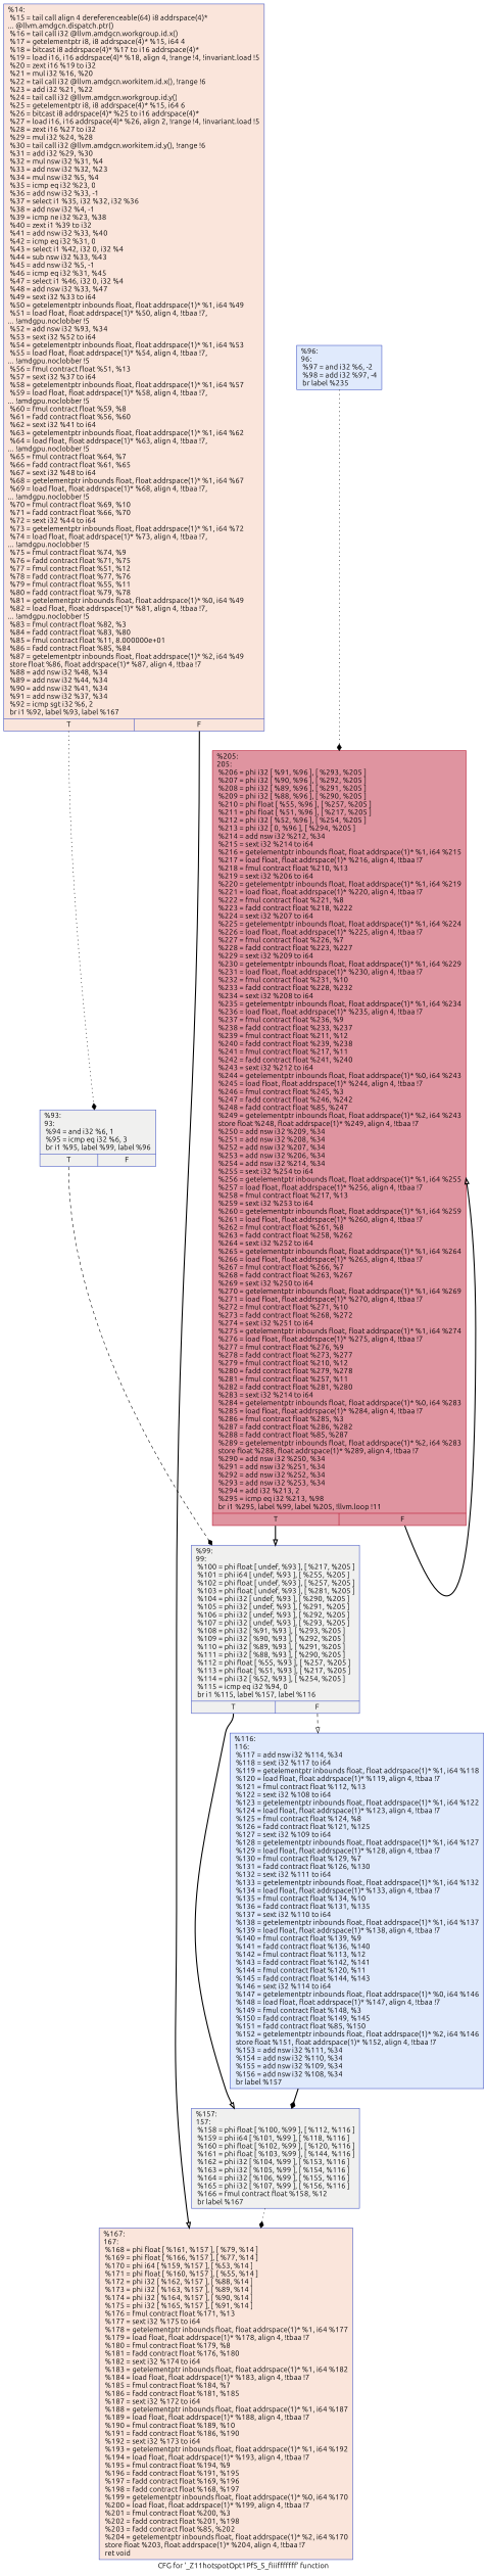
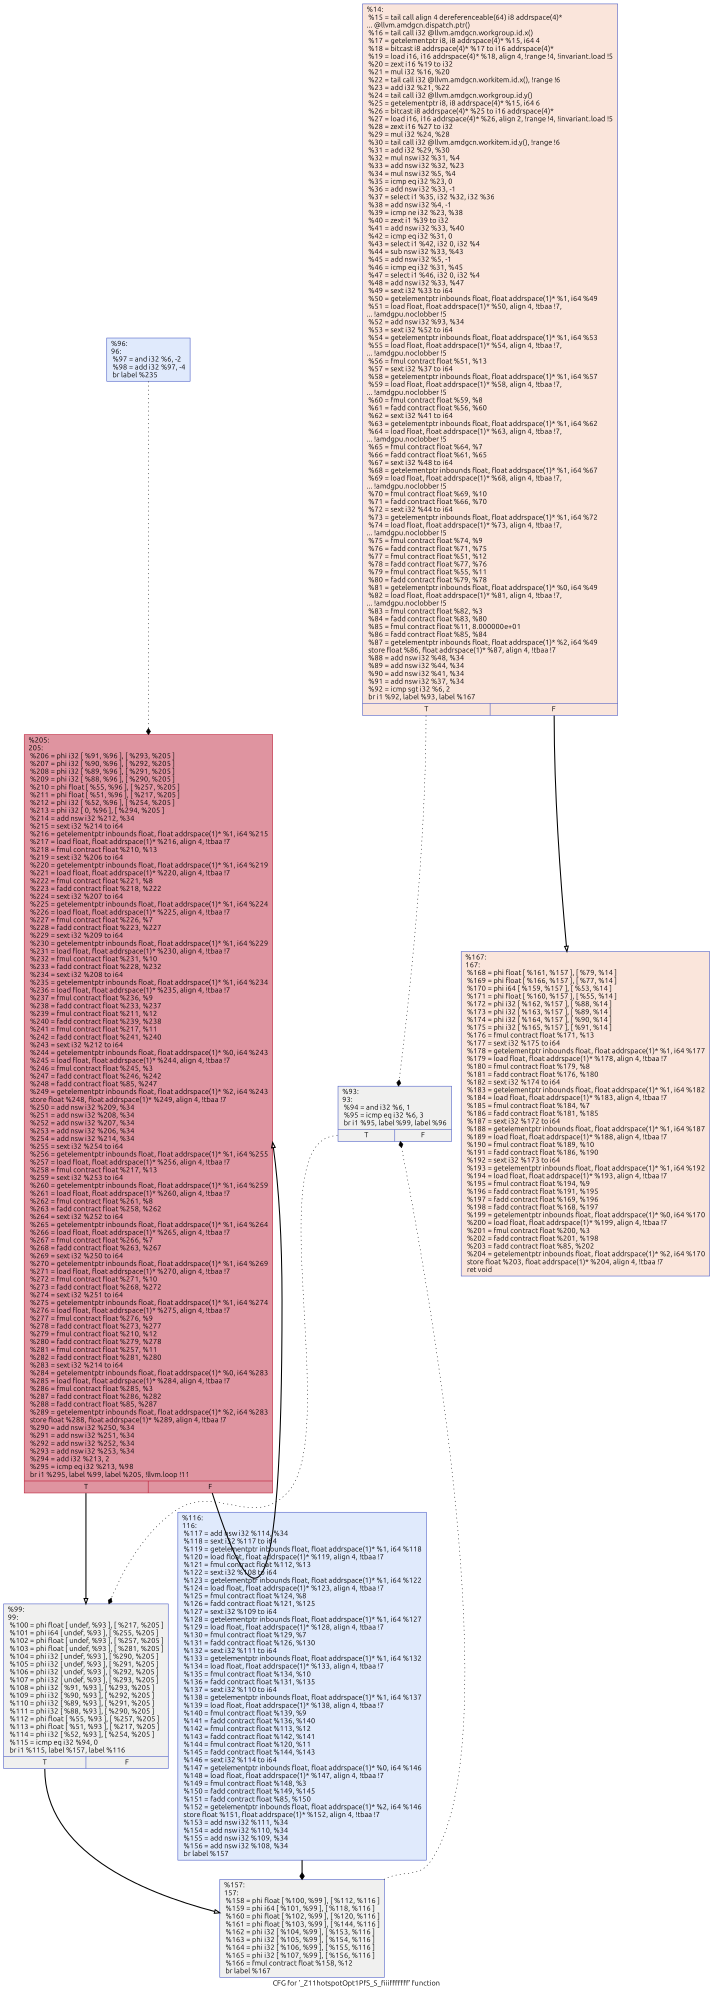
  digraph {
    fontname=Ubuntu
    label="CFG for '_Z11hotspotOpt1PfS_S_fiiifffffff' function"
    node [color="#3d50c3ff" fillcolor="#dedcdb70" fontname=Ubuntu shape=record style=filled]
    edge [arrowhead=diamond fontname=Ubuntu style=bold tailport=s0]
    n1 [fillcolor="#f4c5ad70" label="{%14:\l  %15 = tail call align 4 dereferenceable(64) i8 addrspace(4)*\l... @llvm.amdgcn.dispatch.ptr()\l  %16 = tail call i32 @llvm.amdgcn.workgroup.id.x()\l  %17 = getelementptr i8, i8 addrspace(4)* %15, i64 4\l  %18 = bitcast i8 addrspace(4)* %17 to i16 addrspace(4)*\l  %19 = load i16, i16 addrspace(4)* %18, align 4, !range !4, !invariant.load !5\l  %20 = zext i16 %19 to i32\l  %21 = mul i32 %16, %20\l  %22 = tail call i32 @llvm.amdgcn.workitem.id.x(), !range !6\l  %23 = add i32 %21, %22\l  %24 = tail call i32 @llvm.amdgcn.workgroup.id.y()\l  %25 = getelementptr i8, i8 addrspace(4)* %15, i64 6\l  %26 = bitcast i8 addrspace(4)* %25 to i16 addrspace(4)*\l  %27 = load i16, i16 addrspace(4)* %26, align 2, !range !4, !invariant.load !5\l  %28 = zext i16 %27 to i32\l  %29 = mul i32 %24, %28\l  %30 = tail call i32 @llvm.amdgcn.workitem.id.y(), !range !6\l  %31 = add i32 %29, %30\l  %32 = mul nsw i32 %31, %4\l  %33 = add nsw i32 %32, %23\l  %34 = mul nsw i32 %5, %4\l  %35 = icmp eq i32 %23, 0\l  %36 = add nsw i32 %33, -1\l  %37 = select i1 %35, i32 %32, i32 %36\l  %38 = add nsw i32 %4, -1\l  %39 = icmp ne i32 %23, %38\l  %40 = zext i1 %39 to i32\l  %41 = add nsw i32 %33, %40\l  %42 = icmp eq i32 %31, 0\l  %43 = select i1 %42, i32 0, i32 %4\l  %44 = sub nsw i32 %33, %43\l  %45 = add nsw i32 %5, -1\l  %46 = icmp eq i32 %31, %45\l  %47 = select i1 %46, i32 0, i32 %4\l  %48 = add nsw i32 %33, %47\l  %49 = sext i32 %33 to i64\l  %50 = getelementptr inbounds float, float addrspace(1)* %1, i64 %49\l  %51 = load float, float addrspace(1)* %50, align 4, !tbaa !7,\l... !amdgpu.noclobber !5\l  %52 = add nsw i32 %93, %34\l  %53 = sext i32 %52 to i64\l  %54 = getelementptr inbounds float, float addrspace(1)* %1, i64 %53\l  %55 = load float, float addrspace(1)* %54, align 4, !tbaa !7,\l... !amdgpu.noclobber !5\l  %56 = fmul contract float %51, %13\l  %57 = sext i32 %37 to i64\l  %58 = getelementptr inbounds float, float addrspace(1)* %1, i64 %57\l  %59 = load float, float addrspace(1)* %58, align 4, !tbaa !7,\l... !amdgpu.noclobber !5\l  %60 = fmul contract float %59, %8\l  %61 = fadd contract float %56, %60\l  %62 = sext i32 %41 to i64\l  %63 = getelementptr inbounds float, float addrspace(1)* %1, i64 %62\l  %64 = load float, float addrspace(1)* %63, align 4, !tbaa !7,\l... !amdgpu.noclobber !5\l  %65 = fmul contract float %64, %7\l  %66 = fadd contract float %61, %65\l  %67 = sext i32 %48 to i64\l  %68 = getelementptr inbounds float, float addrspace(1)* %1, i64 %67\l  %69 = load float, float addrspace(1)* %68, align 4, !tbaa !7,\l... !amdgpu.noclobber !5\l  %70 = fmul contract float %69, %10\l  %71 = fadd contract float %66, %70\l  %72 = sext i32 %44 to i64\l  %73 = getelementptr inbounds float, float addrspace(1)* %1, i64 %72\l  %74 = load float, float addrspace(1)* %73, align 4, !tbaa !7,\l... !amdgpu.noclobber !5\l  %75 = fmul contract float %74, %9\l  %76 = fadd contract float %71, %75\l  %77 = fmul contract float %51, %12\l  %78 = fadd contract float %77, %76\l  %79 = fmul contract float %55, %11\l  %80 = fadd contract float %79, %78\l  %81 = getelementptr inbounds float, float addrspace(1)* %0, i64 %49\l  %82 = load float, float addrspace(1)* %81, align 4, !tbaa !7,\l... !amdgpu.noclobber !5\l  %83 = fmul contract float %82, %3\l  %84 = fadd contract float %83, %80\l  %85 = fmul contract float %11, 8.000000e+01\l  %86 = fadd contract float %85, %84\l  %87 = getelementptr inbounds float, float addrspace(1)* %2, i64 %49\l  store float %86, float addrspace(1)* %87, align 4, !tbaa !7\l  %88 = add nsw i32 %48, %34\l  %89 = add nsw i32 %44, %34\l  %90 = add nsw i32 %41, %34\l  %91 = add nsw i32 %37, %34\l  %92 = icmp sgt i32 %6, 2\l  br i1 %92, label %93, label %167\l|{<s0>T|<s1>F}}"]
    n2 [label="{%93:\l93:                                               \l  %94 = and i32 %6, 1\l  %95 = icmp eq i32 %6, 3\l  br i1 %95, label %99, label %96\l|{<s0>T|<s1>F}}"]
    n3 [fillcolor="#f4c5ad70" label="{%167:\l167:                                              \l  %168 = phi float [ %161, %157 ], [ %79, %14 ]\l  %169 = phi float [ %166, %157 ], [ %77, %14 ]\l  %170 = phi i64 [ %159, %157 ], [ %53, %14 ]\l  %171 = phi float [ %160, %157 ], [ %55, %14 ]\l  %172 = phi i32 [ %162, %157 ], [ %88, %14 ]\l  %173 = phi i32 [ %163, %157 ], [ %89, %14 ]\l  %174 = phi i32 [ %164, %157 ], [ %90, %14 ]\l  %175 = phi i32 [ %165, %157 ], [ %91, %14 ]\l  %176 = fmul contract float %171, %13\l  %177 = sext i32 %175 to i64\l  %178 = getelementptr inbounds float, float addrspace(1)* %1, i64 %177\l  %179 = load float, float addrspace(1)* %178, align 4, !tbaa !7\l  %180 = fmul contract float %179, %8\l  %181 = fadd contract float %176, %180\l  %182 = sext i32 %174 to i64\l  %183 = getelementptr inbounds float, float addrspace(1)* %1, i64 %182\l  %184 = load float, float addrspace(1)* %183, align 4, !tbaa !7\l  %185 = fmul contract float %184, %7\l  %186 = fadd contract float %181, %185\l  %187 = sext i32 %172 to i64\l  %188 = getelementptr inbounds float, float addrspace(1)* %1, i64 %187\l  %189 = load float, float addrspace(1)* %188, align 4, !tbaa !7\l  %190 = fmul contract float %189, %10\l  %191 = fadd contract float %186, %190\l  %192 = sext i32 %173 to i64\l  %193 = getelementptr inbounds float, float addrspace(1)* %1, i64 %192\l  %194 = load float, float addrspace(1)* %193, align 4, !tbaa !7\l  %195 = fmul contract float %194, %9\l  %196 = fadd contract float %191, %195\l  %197 = fadd contract float %169, %196\l  %198 = fadd contract float %168, %197\l  %199 = getelementptr inbounds float, float addrspace(1)* %0, i64 %170\l  %200 = load float, float addrspace(1)* %199, align 4, !tbaa !7\l  %201 = fmul contract float %200, %3\l  %202 = fadd contract float %201, %198\l  %203 = fadd contract float %85, %202\l  %204 = getelementptr inbounds float, float addrspace(1)* %2, i64 %170\l  store float %203, float addrspace(1)* %204, align 4, !tbaa !7\l  ret void\l}"]
    n4 [label="{%99:\l99:                                               \l  %100 = phi float [ undef, %93 ], [ %217, %205 ]\l  %101 = phi i64 [ undef, %93 ], [ %255, %205 ]\l  %102 = phi float [ undef, %93 ], [ %257, %205 ]\l  %103 = phi float [ undef, %93 ], [ %281, %205 ]\l  %104 = phi i32 [ undef, %93 ], [ %290, %205 ]\l  %105 = phi i32 [ undef, %93 ], [ %291, %205 ]\l  %106 = phi i32 [ undef, %93 ], [ %292, %205 ]\l  %107 = phi i32 [ undef, %93 ], [ %293, %205 ]\l  %108 = phi i32 [ %91, %93 ], [ %293, %205 ]\l  %109 = phi i32 [ %90, %93 ], [ %292, %205 ]\l  %110 = phi i32 [ %89, %93 ], [ %291, %205 ]\l  %111 = phi i32 [ %88, %93 ], [ %290, %205 ]\l  %112 = phi float [ %55, %93 ], [ %257, %205 ]\l  %113 = phi float [ %51, %93 ], [ %217, %205 ]\l  %114 = phi i32 [ %52, %93 ], [ %254, %205 ]\l  %115 = icmp eq i32 %94, 0\l  br i1 %115, label %157, label %116\l|{<s0>T|<s1>F}}"]
    n5 [label="{%157:\l157:                                              \l  %158 = phi float [ %100, %99 ], [ %112, %116 ]\l  %159 = phi i64 [ %101, %99 ], [ %118, %116 ]\l  %160 = phi float [ %102, %99 ], [ %120, %116 ]\l  %161 = phi float [ %103, %99 ], [ %144, %116 ]\l  %162 = phi i32 [ %104, %99 ], [ %153, %116 ]\l  %163 = phi i32 [ %105, %99 ], [ %154, %116 ]\l  %164 = phi i32 [ %106, %99 ], [ %155, %116 ]\l  %165 = phi i32 [ %107, %99 ], [ %156, %116 ]\l  %166 = fmul contract float %158, %12\l  br label %167\l}"]
    n6 [fillcolor="#b9d0f970" label="{%116:\l116:                                              \l  %117 = add nsw i32 %114, %34\l  %118 = sext i32 %117 to i64\l  %119 = getelementptr inbounds float, float addrspace(1)* %1, i64 %118\l  %120 = load float, float addrspace(1)* %119, align 4, !tbaa !7\l  %121 = fmul contract float %112, %13\l  %122 = sext i32 %108 to i64\l  %123 = getelementptr inbounds float, float addrspace(1)* %1, i64 %122\l  %124 = load float, float addrspace(1)* %123, align 4, !tbaa !7\l  %125 = fmul contract float %124, %8\l  %126 = fadd contract float %121, %125\l  %127 = sext i32 %109 to i64\l  %128 = getelementptr inbounds float, float addrspace(1)* %1, i64 %127\l  %129 = load float, float addrspace(1)* %128, align 4, !tbaa !7\l  %130 = fmul contract float %129, %7\l  %131 = fadd contract float %126, %130\l  %132 = sext i32 %111 to i64\l  %133 = getelementptr inbounds float, float addrspace(1)* %1, i64 %132\l  %134 = load float, float addrspace(1)* %133, align 4, !tbaa !7\l  %135 = fmul contract float %134, %10\l  %136 = fadd contract float %131, %135\l  %137 = sext i32 %110 to i64\l  %138 = getelementptr inbounds float, float addrspace(1)* %1, i64 %137\l  %139 = load float, float addrspace(1)* %138, align 4, !tbaa !7\l  %140 = fmul contract float %139, %9\l  %141 = fadd contract float %136, %140\l  %142 = fmul contract float %113, %12\l  %143 = fadd contract float %142, %141\l  %144 = fmul contract float %120, %11\l  %145 = fadd contract float %144, %143\l  %146 = sext i32 %114 to i64\l  %147 = getelementptr inbounds float, float addrspace(1)* %0, i64 %146\l  %148 = load float, float addrspace(1)* %147, align 4, !tbaa !7\l  %149 = fmul contract float %148, %3\l  %150 = fadd contract float %149, %145\l  %151 = fadd contract float %85, %150\l  %152 = getelementptr inbounds float, float addrspace(1)* %2, i64 %146\l  store float %151, float addrspace(1)* %152, align 4, !tbaa !7\l  %153 = add nsw i32 %111, %34\l  %154 = add nsw i32 %110, %34\l  %155 = add nsw i32 %109, %34\l  %156 = add nsw i32 %108, %34\l  br label %157\l}"]
    n7 [fillcolor="#b9d0f970" label="{%96:\l96:                                               \l  %97 = and i32 %6, -2\l  %98 = add i32 %97, -4\l  br label %235\l}"]
    n8 [color="#b70d28ff" fillcolor="#b70d2870" label="{%205:\l205:                                              \l  %206 = phi i32 [ %91, %96 ], [ %293, %205 ]\l  %207 = phi i32 [ %90, %96 ], [ %292, %205 ]\l  %208 = phi i32 [ %89, %96 ], [ %291, %205 ]\l  %209 = phi i32 [ %88, %96 ], [ %290, %205 ]\l  %210 = phi float [ %55, %96 ], [ %257, %205 ]\l  %211 = phi float [ %51, %96 ], [ %217, %205 ]\l  %212 = phi i32 [ %52, %96 ], [ %254, %205 ]\l  %213 = phi i32 [ 0, %96 ], [ %294, %205 ]\l  %214 = add nsw i32 %212, %34\l  %215 = sext i32 %214 to i64\l  %216 = getelementptr inbounds float, float addrspace(1)* %1, i64 %215\l  %217 = load float, float addrspace(1)* %216, align 4, !tbaa !7\l  %218 = fmul contract float %210, %13\l  %219 = sext i32 %206 to i64\l  %220 = getelementptr inbounds float, float addrspace(1)* %1, i64 %219\l  %221 = load float, float addrspace(1)* %220, align 4, !tbaa !7\l  %222 = fmul contract float %221, %8\l  %223 = fadd contract float %218, %222\l  %224 = sext i32 %207 to i64\l  %225 = getelementptr inbounds float, float addrspace(1)* %1, i64 %224\l  %226 = load float, float addrspace(1)* %225, align 4, !tbaa !7\l  %227 = fmul contract float %226, %7\l  %228 = fadd contract float %223, %227\l  %229 = sext i32 %209 to i64\l  %230 = getelementptr inbounds float, float addrspace(1)* %1, i64 %229\l  %231 = load float, float addrspace(1)* %230, align 4, !tbaa !7\l  %232 = fmul contract float %231, %10\l  %233 = fadd contract float %228, %232\l  %234 = sext i32 %208 to i64\l  %235 = getelementptr inbounds float, float addrspace(1)* %1, i64 %234\l  %236 = load float, float addrspace(1)* %235, align 4, !tbaa !7\l  %237 = fmul contract float %236, %9\l  %238 = fadd contract float %233, %237\l  %239 = fmul contract float %211, %12\l  %240 = fadd contract float %239, %238\l  %241 = fmul contract float %217, %11\l  %242 = fadd contract float %241, %240\l  %243 = sext i32 %212 to i64\l  %244 = getelementptr inbounds float, float addrspace(1)* %0, i64 %243\l  %245 = load float, float addrspace(1)* %244, align 4, !tbaa !7\l  %246 = fmul contract float %245, %3\l  %247 = fadd contract float %246, %242\l  %248 = fadd contract float %85, %247\l  %249 = getelementptr inbounds float, float addrspace(1)* %2, i64 %243\l  store float %248, float addrspace(1)* %249, align 4, !tbaa !7\l  %250 = add nsw i32 %209, %34\l  %251 = add nsw i32 %208, %34\l  %252 = add nsw i32 %207, %34\l  %253 = add nsw i32 %206, %34\l  %254 = add nsw i32 %214, %34\l  %255 = sext i32 %254 to i64\l  %256 = getelementptr inbounds float, float addrspace(1)* %1, i64 %255\l  %257 = load float, float addrspace(1)* %256, align 4, !tbaa !7\l  %258 = fmul contract float %217, %13\l  %259 = sext i32 %253 to i64\l  %260 = getelementptr inbounds float, float addrspace(1)* %1, i64 %259\l  %261 = load float, float addrspace(1)* %260, align 4, !tbaa !7\l  %262 = fmul contract float %261, %8\l  %263 = fadd contract float %258, %262\l  %264 = sext i32 %252 to i64\l  %265 = getelementptr inbounds float, float addrspace(1)* %1, i64 %264\l  %266 = load float, float addrspace(1)* %265, align 4, !tbaa !7\l  %267 = fmul contract float %266, %7\l  %268 = fadd contract float %263, %267\l  %269 = sext i32 %250 to i64\l  %270 = getelementptr inbounds float, float addrspace(1)* %1, i64 %269\l  %271 = load float, float addrspace(1)* %270, align 4, !tbaa !7\l  %272 = fmul contract float %271, %10\l  %273 = fadd contract float %268, %272\l  %274 = sext i32 %251 to i64\l  %275 = getelementptr inbounds float, float addrspace(1)* %1, i64 %274\l  %276 = load float, float addrspace(1)* %275, align 4, !tbaa !7\l  %277 = fmul contract float %276, %9\l  %278 = fadd contract float %273, %277\l  %279 = fmul contract float %210, %12\l  %280 = fadd contract float %279, %278\l  %281 = fmul contract float %257, %11\l  %282 = fadd contract float %281, %280\l  %283 = sext i32 %214 to i64\l  %284 = getelementptr inbounds float, float addrspace(1)* %0, i64 %283\l  %285 = load float, float addrspace(1)* %284, align 4, !tbaa !7\l  %286 = fmul contract float %285, %3\l  %287 = fadd contract float %286, %282\l  %288 = fadd contract float %85, %287\l  %289 = getelementptr inbounds float, float addrspace(1)* %2, i64 %283\l  store float %288, float addrspace(1)* %289, align 4, !tbaa !7\l  %290 = add nsw i32 %250, %34\l  %291 = add nsw i32 %251, %34\l  %292 = add nsw i32 %252, %34\l  %293 = add nsw i32 %253, %34\l  %294 = add i32 %213, 2\l  %295 = icmp eq i32 %213, %98\l  br i1 %295, label %99, label %205, !llvm.loop !11\l|{<s0>T|<s1>F}}"]
    n1 -> n2 [style=dotted]
    n1 -> n3 [arrowhead=onormal tailport=s1]
-   n2 -> n4 [style=dashed]
+   n2 -> n4 [style=dotted]
    n4 -> n5 [arrowhead=onormal]
-   n4 -> n6 [arrowhead=onormal style=dashed tailport=s1]
-   n5 -> n3 [style=dotted]
+   n5 -> n2 [style=dotted]
    n6 -> n5
    n7 -> n8 [style=dotted]
    n8 -> n4 [arrowhead=onormal]
    n8 -> n8 [arrowhead=onormal tailport=s1]
  }
